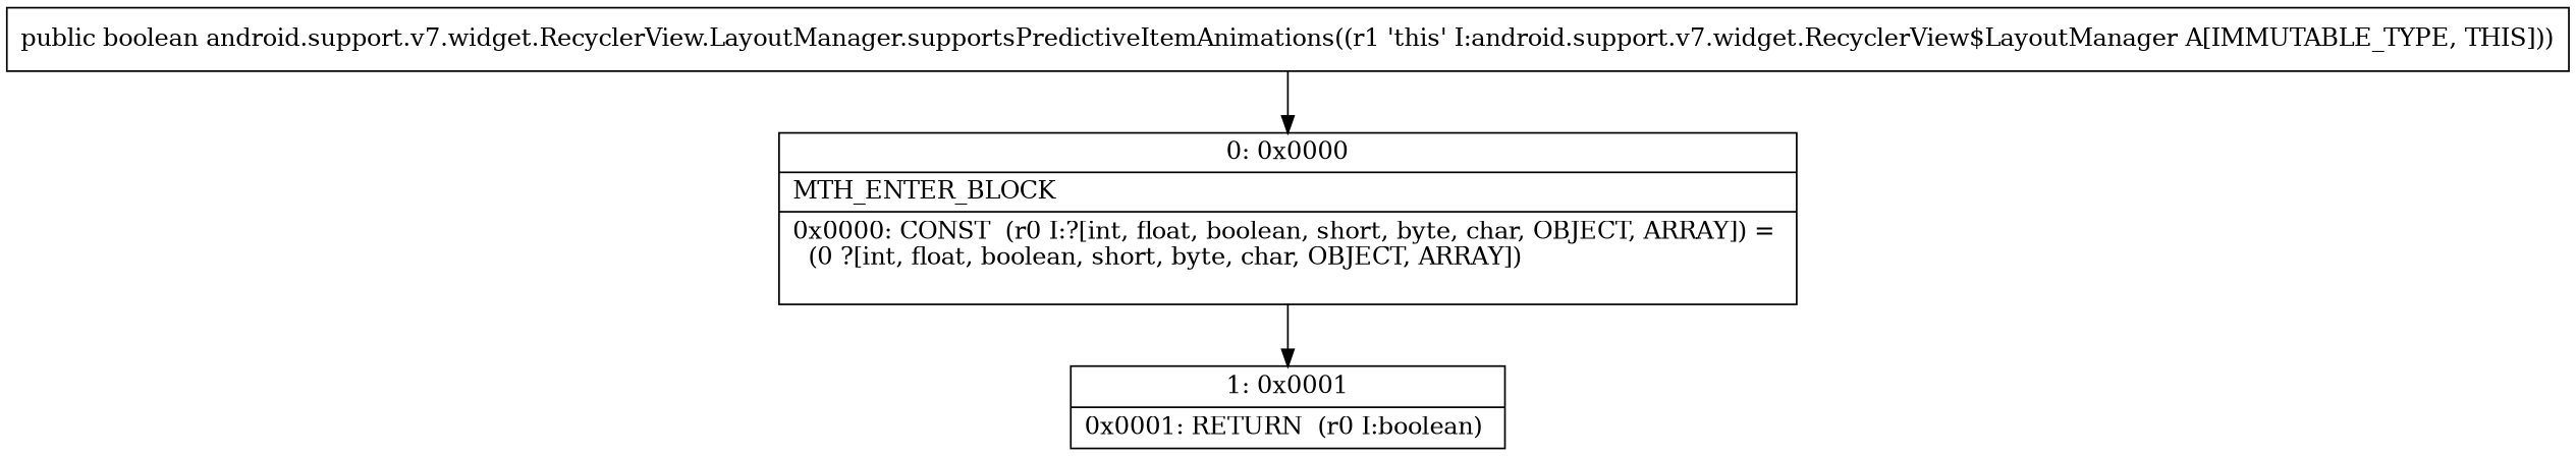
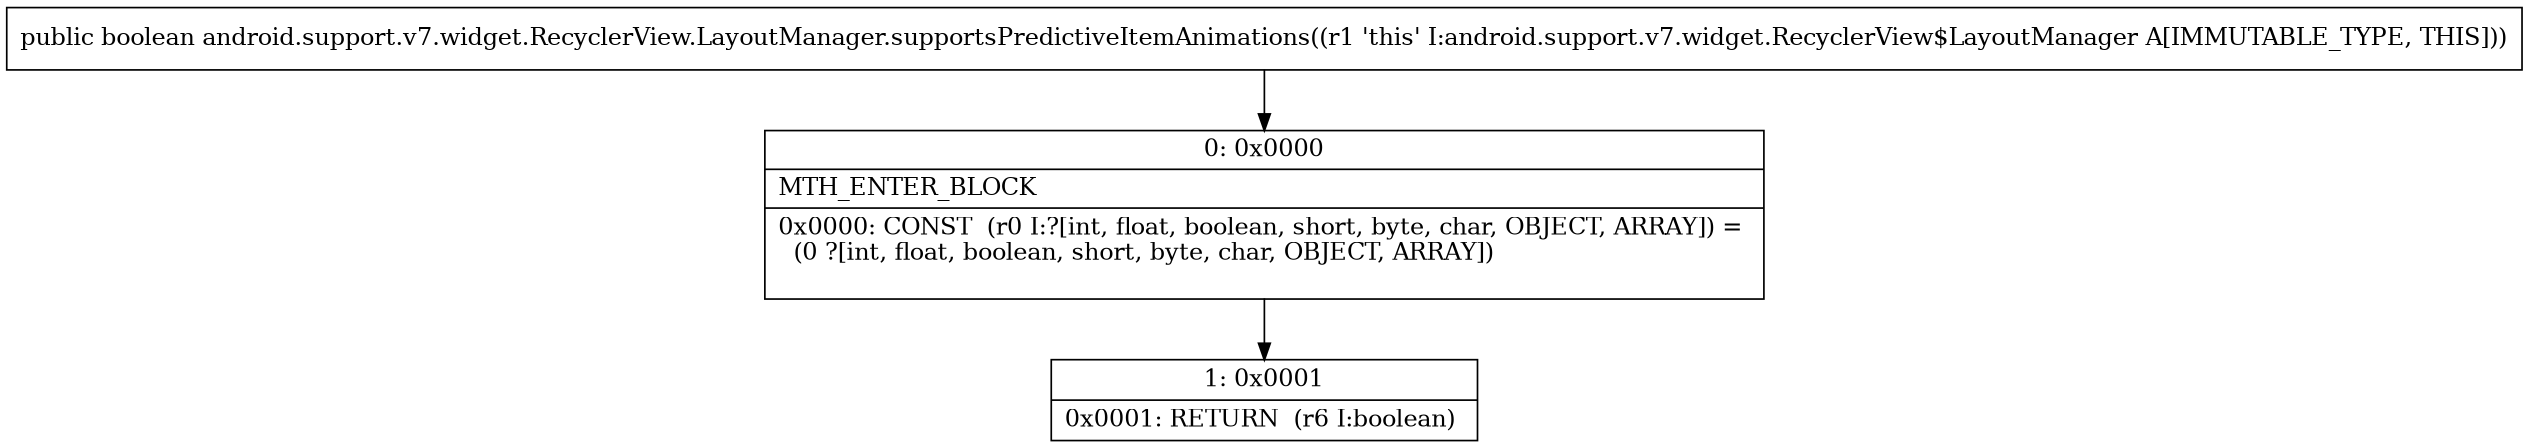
  digraph {
    node [shape=record]
    n1 [label="{0\:\ 0x0000|MTH_ENTER_BLOCK\l|0x0000: CONST  (r0 I:?[int, float, boolean, short, byte, char, OBJECT, ARRAY]) = \l  (0 ?[int, float, boolean, short, byte, char, OBJECT, ARRAY])\l \l}"]
-   n2 [label="{1\:\ 0x0001|0x0001: RETURN  (r0 I:boolean) \l}"]
+   n2 [label="{1\:\ 0x0001|0x0001: RETURN  (r6 I:boolean) \l}"]
    n3 [label="{public boolean android.support.v7.widget.RecyclerView.LayoutManager.supportsPredictiveItemAnimations((r1 'this' I:android.support.v7.widget.RecyclerView$LayoutManager A[IMMUTABLE_TYPE, THIS])) }"]
    n1 -> n2
    n3 -> n1
  }
